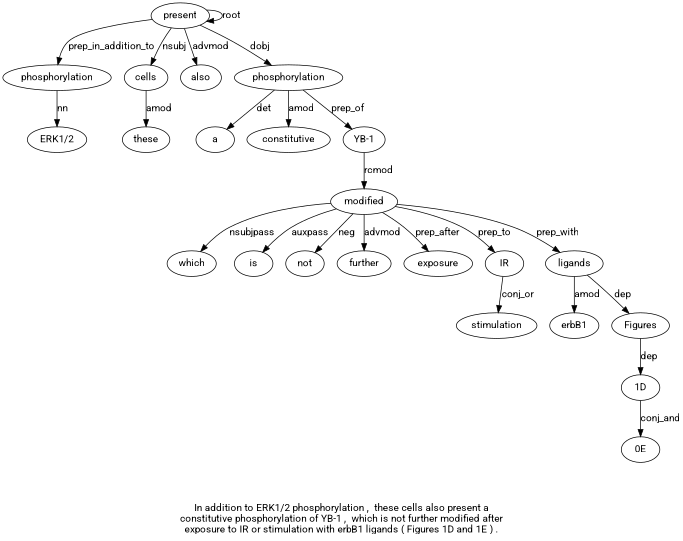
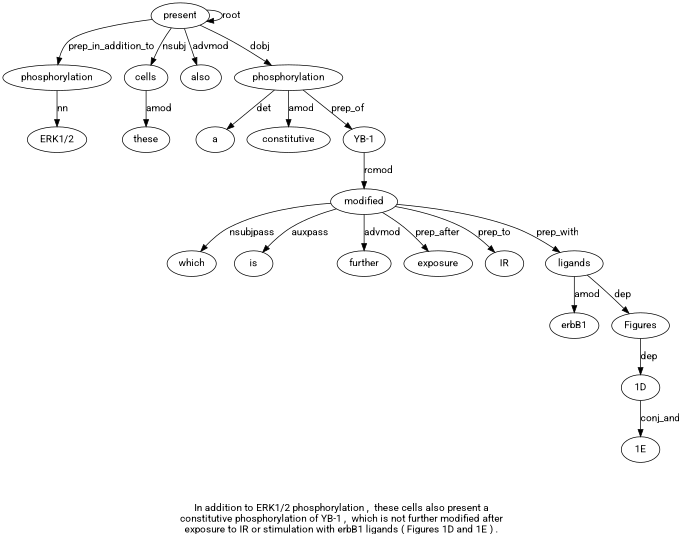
  digraph {
    fontname=Roboto
    label="In addition to ERK1/2 phosphorylation ,  these cells also present a\nconstitutive phosphorylation of YB-1 ,  which is not further modified after\nexposure to IR or stimulation with erbB1 ligands ( Figures 1D and 1E ) ."
    node [fillcolor=white fontname=Roboto style=filled]
    edge [fontname=Roboto]
    n1 [label=phosphorylation]
    n2 [label="ERK1/2"]
    n3 [label=present]
    n4 [label=cells]
    n5 [label=also]
    n6 [label=phosphorylation]
    n7 [label=these]
    n8 [label=a]
    n9 [label=constitutive]
    n10 [label="YB-1"]
    n11 [label=modified]
    n12 [label=which]
    n13 [label=is]
-   n14 [label=not]
    n15 [label=further]
    n16 [label=exposure]
    n17 [label=IR]
    n18 [label=ligands]
-   n19 [label=stimulation]
    n20 [label=erbB1]
    n21 [label=Figures]
    n22 [label="1D"]
-   n23 [label="0E"]
+   n23 [label="1E"]
    n1 -> n2 [label=nn]
    n3 -> n1 [label=prep_in_addition_to]
    n3 -> n3 [label=root]
    n3 -> n4 [label=nsubj]
    n3 -> n5 [label=advmod]
    n3 -> n6 [label=dobj]
    n4 -> n7 [label=amod]
    n6 -> n8 [label=det]
    n6 -> n9 [label=amod]
    n6 -> n10 [label=prep_of]
    n10 -> n11 [label=rcmod]
    n11 -> n12 [label=nsubjpass]
    n11 -> n13 [label=auxpass]
-   n11 -> n14 [label=neg]
    n11 -> n15 [label=advmod]
    n11 -> n16 [label=prep_after]
    n11 -> n17 [label=prep_to]
    n11 -> n18 [label=prep_with]
-   n17 -> n19 [label=conj_or]
    n18 -> n20 [label=amod]
    n18 -> n21 [label=dep]
    n21 -> n22 [label=dep]
    n22 -> n23 [label=conj_and]
  }
